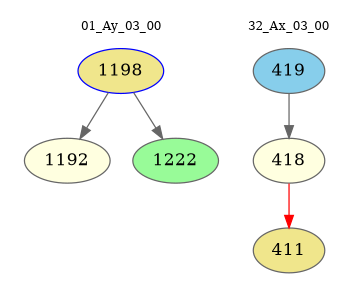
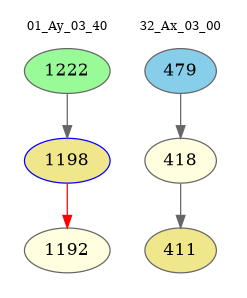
  digraph {
    node [color=gray40 fillcolor=khaki style=filled]
    edge [color=red]
    n1 [color=blue label=1198]
    n2 [fillcolor=lightyellow label=1192]
    n3 [fillcolor=palegreen label=1222]
    n4 [fillcolor=lightyellow label=418]
    n5 [label=411]
-   n6 [fillcolor=skyblue label=419]
+   n6 [fillcolor=skyblue label=479]
    subgraph cluster_1 {
      color=white
      fontsize=10
-     label="01_Ay_03_00"
+     label="01_Ay_03_40"
      n1
      n2
      n3
    }
    subgraph cluster_2 {
      color=white
      fontsize=10
      label="32_Ax_03_00"
      n4
      n5
      n6
    }
-   n1 -> n2 [color=gray40]
-   n1 -> n3 [color=gray40]
-   n4 -> n5
+   n1 -> n2
+   n3 -> n1 [color=gray40]
+   n4 -> n5 [color=gray40]
    n6 -> n4 [color=gray40]
  }
